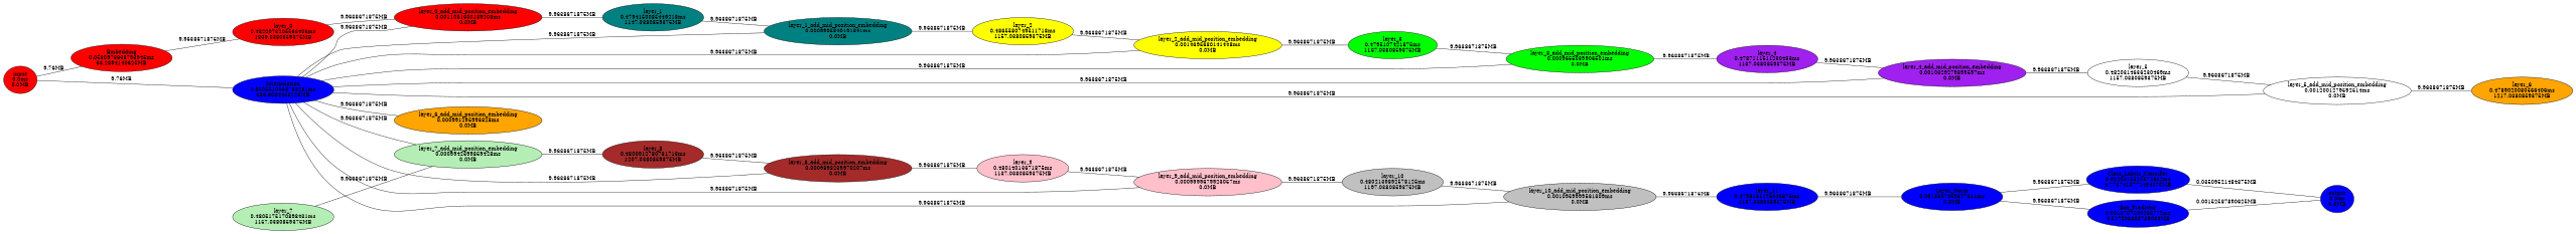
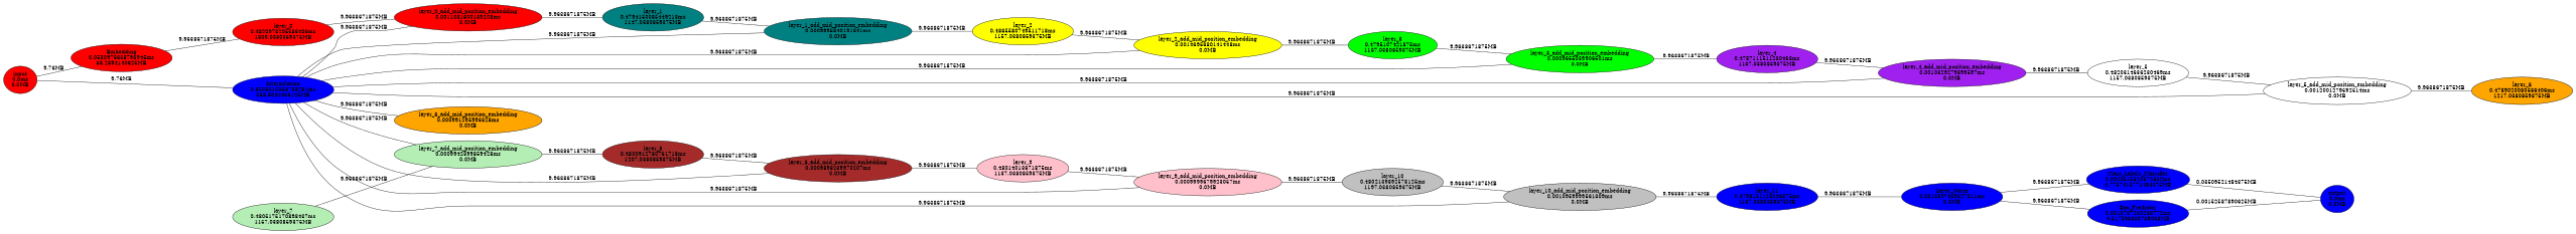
  graph {
    rankdir=LR
    node [fillcolor=blue style=filled]
    n1 [fillcolor=red label="input\n0.0ms\n0.0MB"]
    n2 [fillcolor=red label="Embedding\n0.0580976638793945ms\n63.2894140625MB"]
    n3 [label="Interpolation\n0.3505610656738281ms\n356.6064453125MB"]
    n4 [fillcolor=red label="layer_0\n0.4820973205566406ms\n1809.0380859375MB"]
    n5 [fillcolor=red label="layer_0_add_mid_position_embedding\n0.0011081600189208ms\n0.0MB"]
    n6 [fillcolor=teal label="layer_1_add_mid_position_embedding\n0.0009995840191841ms\n0.0MB"]
    n7 [fillcolor=yellow label="layer_2_add_mid_position_embedding\n0.0014695680141448ms\n0.0MB"]
    n8 [fillcolor=green label="layer_3_add_mid_position_embedding\n0.0009655039906501ms\n0.0MB"]
    n9 [fillcolor=purple label="layer_4_add_mid_position_embedding\n0.0010329279899597ms\n0.0MB"]
    n10 [fillcolor=white label="layer_5_add_mid_position_embedding\n0.0012001279592514ms\n0.0MB"]
    n11 [fillcolor=orange label="layer_6_add_mid_position_embedding\n0.000991295993328ms\n0.0MB"]
    n12 [fillcolor=darkseagreen2 label="layer_7_add_mid_position_embedding\n0.0009942399859428ms\n0.0MB"]
    n13 [fillcolor=brown label="layer_8_add_mid_position_embedding\n0.0009898239970207ms\n0.0MB"]
    n14 [fillcolor=pink label="layer_9_add_mid_position_embedding\n0.0009999679923057ms\n0.0MB"]
    n15 [fillcolor=gray label="layer_10_add_mid_position_embedding\n0.0010959999561309ms\n0.0MB"]
    n16 [fillcolor=teal label="layer_1\n0.4794150085449218ms\n1147.0380859375MB"]
    n17 [fillcolor=yellow label="layer_2\n0.4865580749511718ms\n1157.0380859375MB"]
    n18 [fillcolor=green label="layer_3\n0.4795107421875ms\n1167.0380859375MB"]
    n19 [fillcolor=purple label="layer_4\n0.4787111511230468ms\n1167.0380859375MB"]
    n20 [fillcolor=white label="layer_5\n0.4820314636230469ms\n1157.0380859375MB"]
    n21 [fillcolor=orange label="layer_6\n0.4789020080566406ms\n1217.0380859375MB"]
    n22 [fillcolor=brown label="layer_8\n0.4800912780761718ms\n1207.0380859375MB"]
    n23 [fillcolor=pink label="layer_9\n0.48014013671875ms\n1137.0380859375MB"]
    n24 [fillcolor=gray label="layer_10\n0.4802139892578125ms\n1197.0380859375MB"]
    n25 [label="layer_11\n0.4796151123046875ms\n1137.0380859375MB"]
-   n26 [fillcolor=darkseagreen2 label="layer_7\n0.4805175170898431ms\n1157.0380859375MB"]
+   n26 [fillcolor=darkseagreen2 label="layer_7\n0.4805175170898437ms\n1157.0380859375MB"]
    n27 [label="Layer_Norm\n0.0013597439527511ms\n0.0MB"]
    n28 [label="Class_Labels_Classifier\n0.0020515520572662ms\n4.7757415771484375MB"]
    n29 [label="Box_Predictor\n0.0018707200288772ms\n4.517593383789063MB"]
    n30 [label="output\n0.0ms\n0.0MB"]
    n1 -- n2 [label="9.76MB"]
    n1 -- n3 [label="9.76MB"]
    n2 -- n4 [label="9.9638671875MB"]
    n3 -- n5 [label="9.9638671875MB"]
    n3 -- n6 [label="9.9638671875MB"]
    n3 -- n7 [label="9.9638671875MB"]
    n3 -- n8 [label="9.9638671875MB"]
    n3 -- n9 [label="9.9638671875MB"]
    n3 -- n10 [label="9.9638671875MB"]
    n3 -- n11 [label="9.9638671875MB"]
    n3 -- n12 [label="9.9638671875MB"]
    n3 -- n13 [label="9.9638671875MB"]
    n3 -- n14 [label="9.9638671875MB"]
    n3 -- n15 [label="9.9638671875MB"]
    n4 -- n5 [label="9.9638671875MB"]
    n5 -- n16 [label="9.9638671875MB"]
    n6 -- n17 [label="9.9638671875MB"]
    n7 -- n18 [label="9.9638671875MB"]
    n8 -- n19 [label="9.9638671875MB"]
    n9 -- n20 [label="9.9638671875MB"]
    n10 -- n21 [label="9.9638671875MB"]
    n12 -- n22 [label="9.9638671875MB"]
    n13 -- n23 [label="9.9638671875MB"]
    n14 -- n24 [label="9.9638671875MB"]
    n15 -- n25 [label="9.9638671875MB"]
    n16 -- n6 [label="9.9638671875MB"]
    n17 -- n7 [label="9.9638671875MB"]
    n18 -- n8 [label="9.9638671875MB"]
    n19 -- n9 [label="9.9638671875MB"]
    n20 -- n10 [label="9.9638671875MB"]
    n22 -- n13 [label="9.9638671875MB"]
    n23 -- n14 [label="9.9638671875MB"]
    n24 -- n15 [label="9.9638671875MB"]
    n25 -- n27 [label="9.9638671875MB"]
    n26 -- n12 [label="9.9638671875MB"]
    n27 -- n28 [label="9.9638671875MB"]
    n27 -- n29 [label="9.9638671875MB"]
    n28 -- n30 [label="0.03509521484375MB"]
    n29 -- n30 [label="0.00152587890625MB"]
  }
